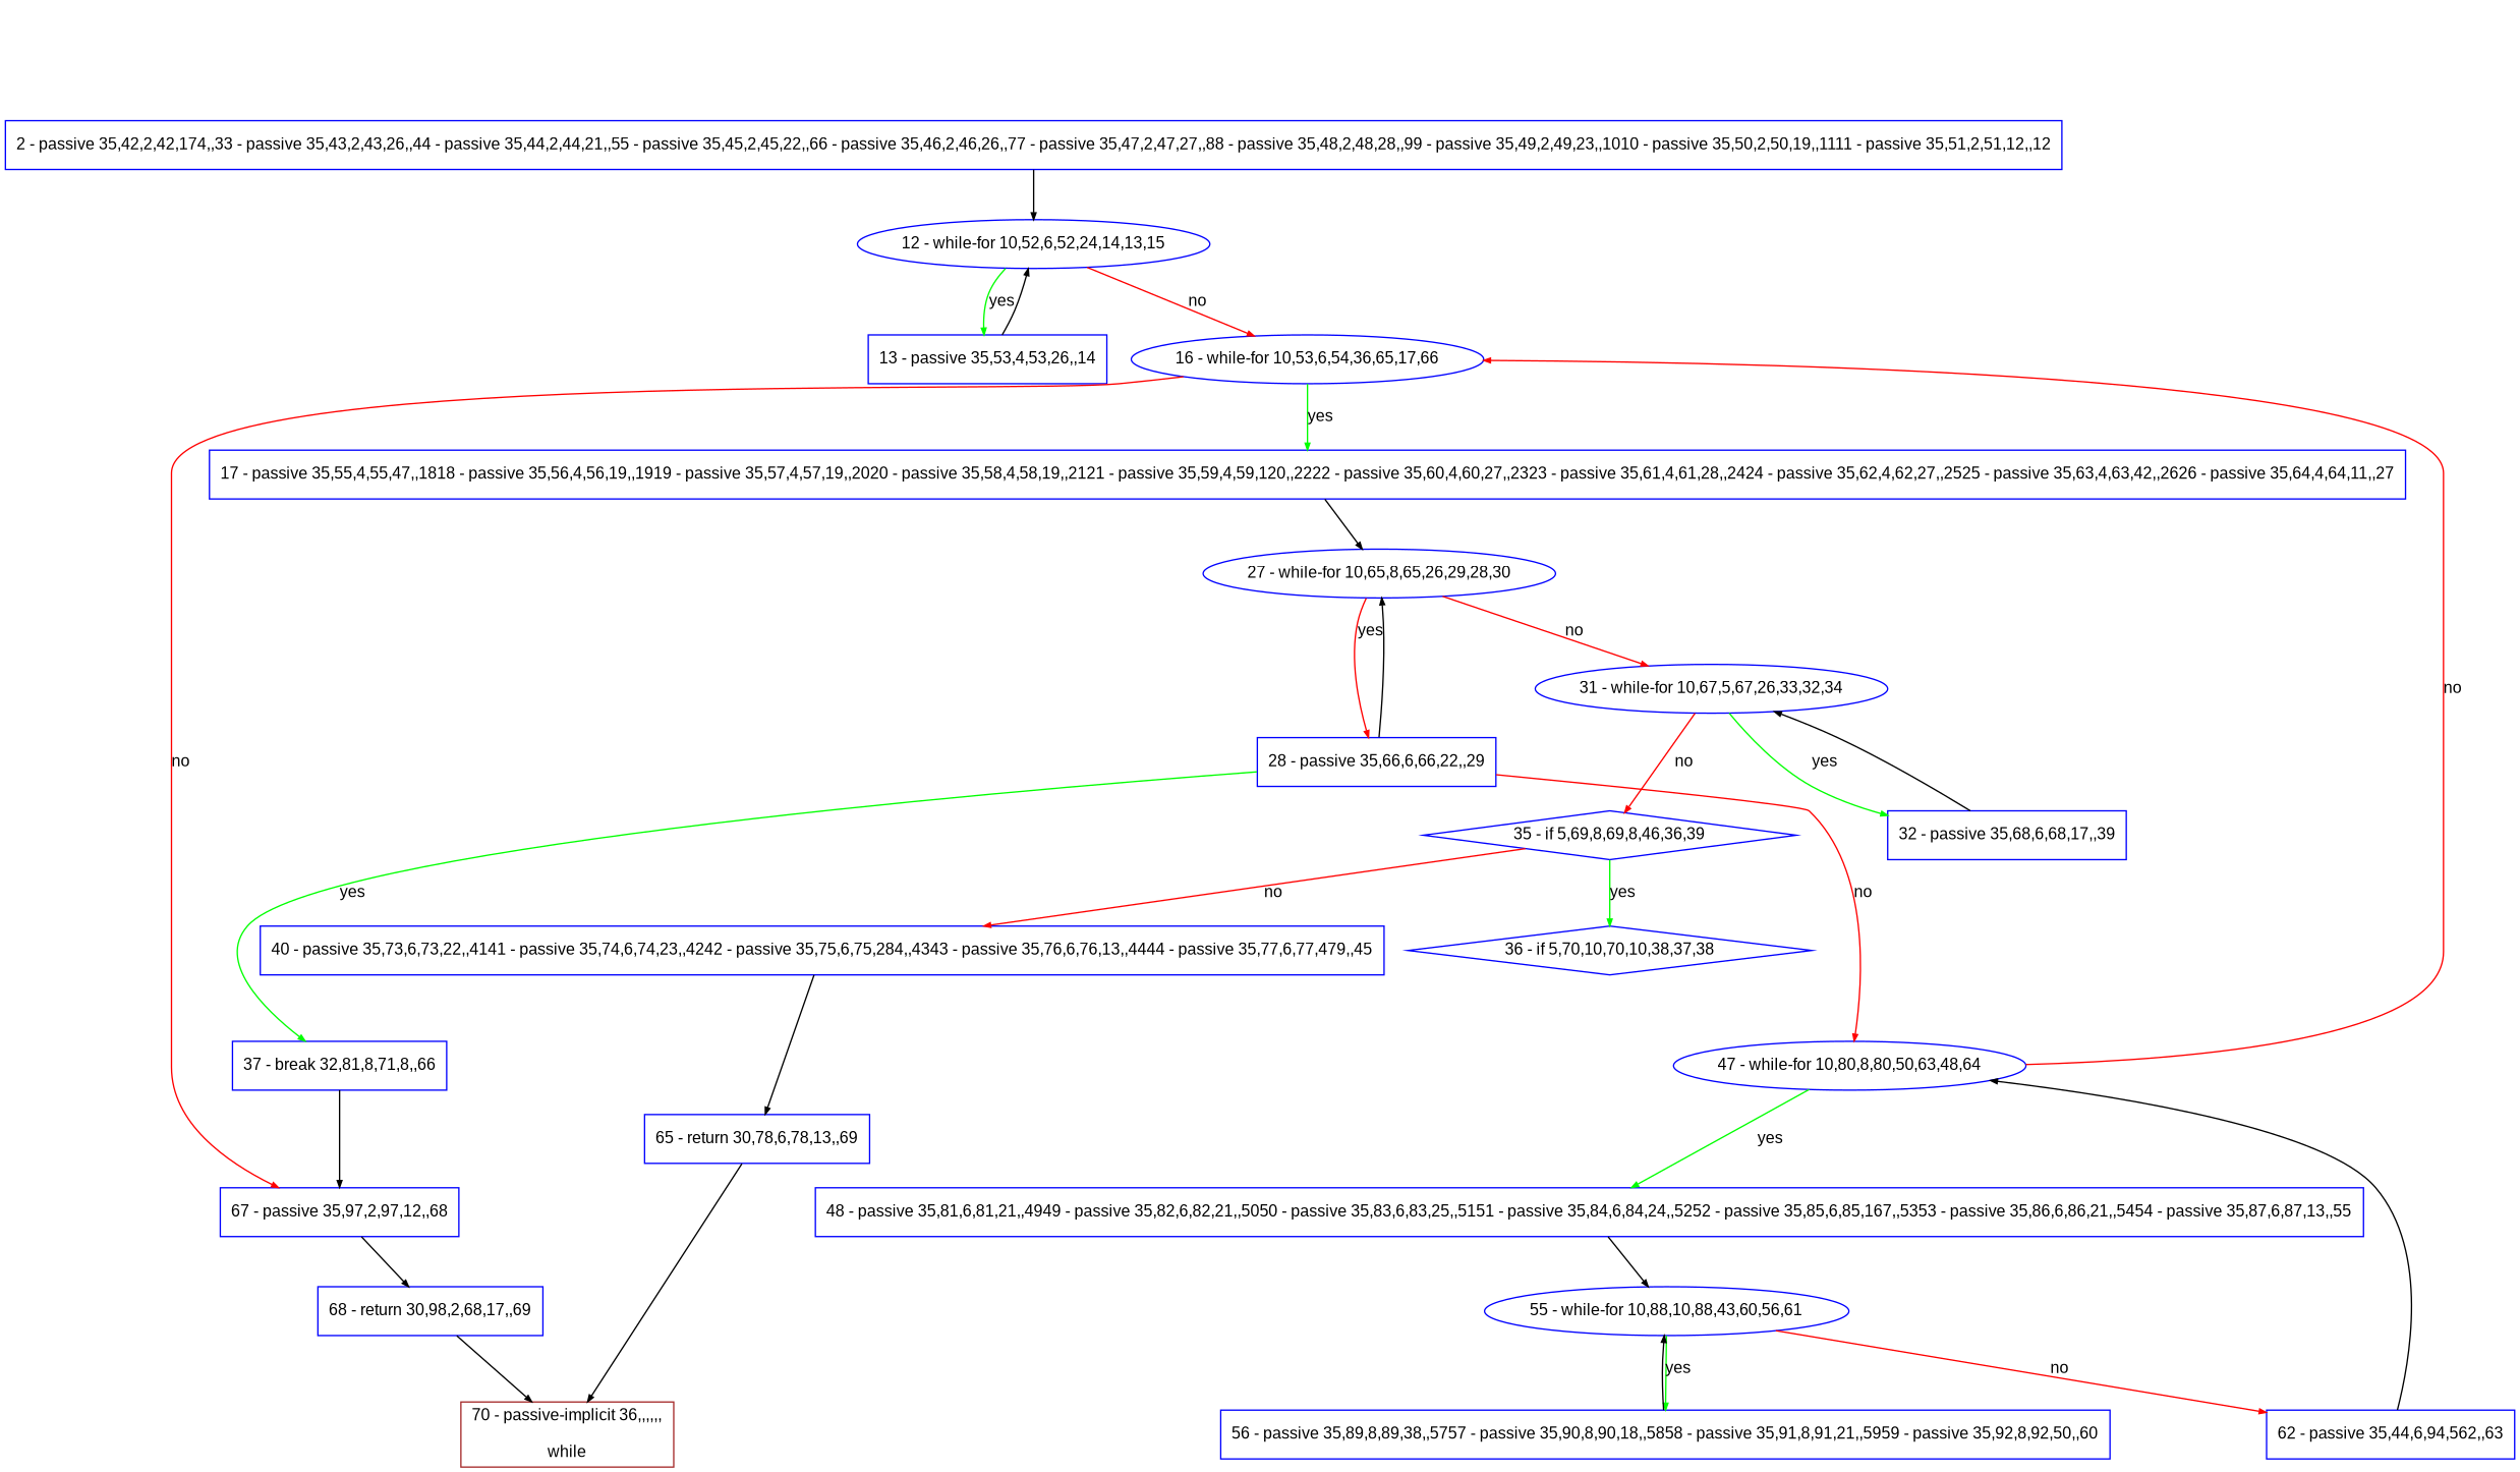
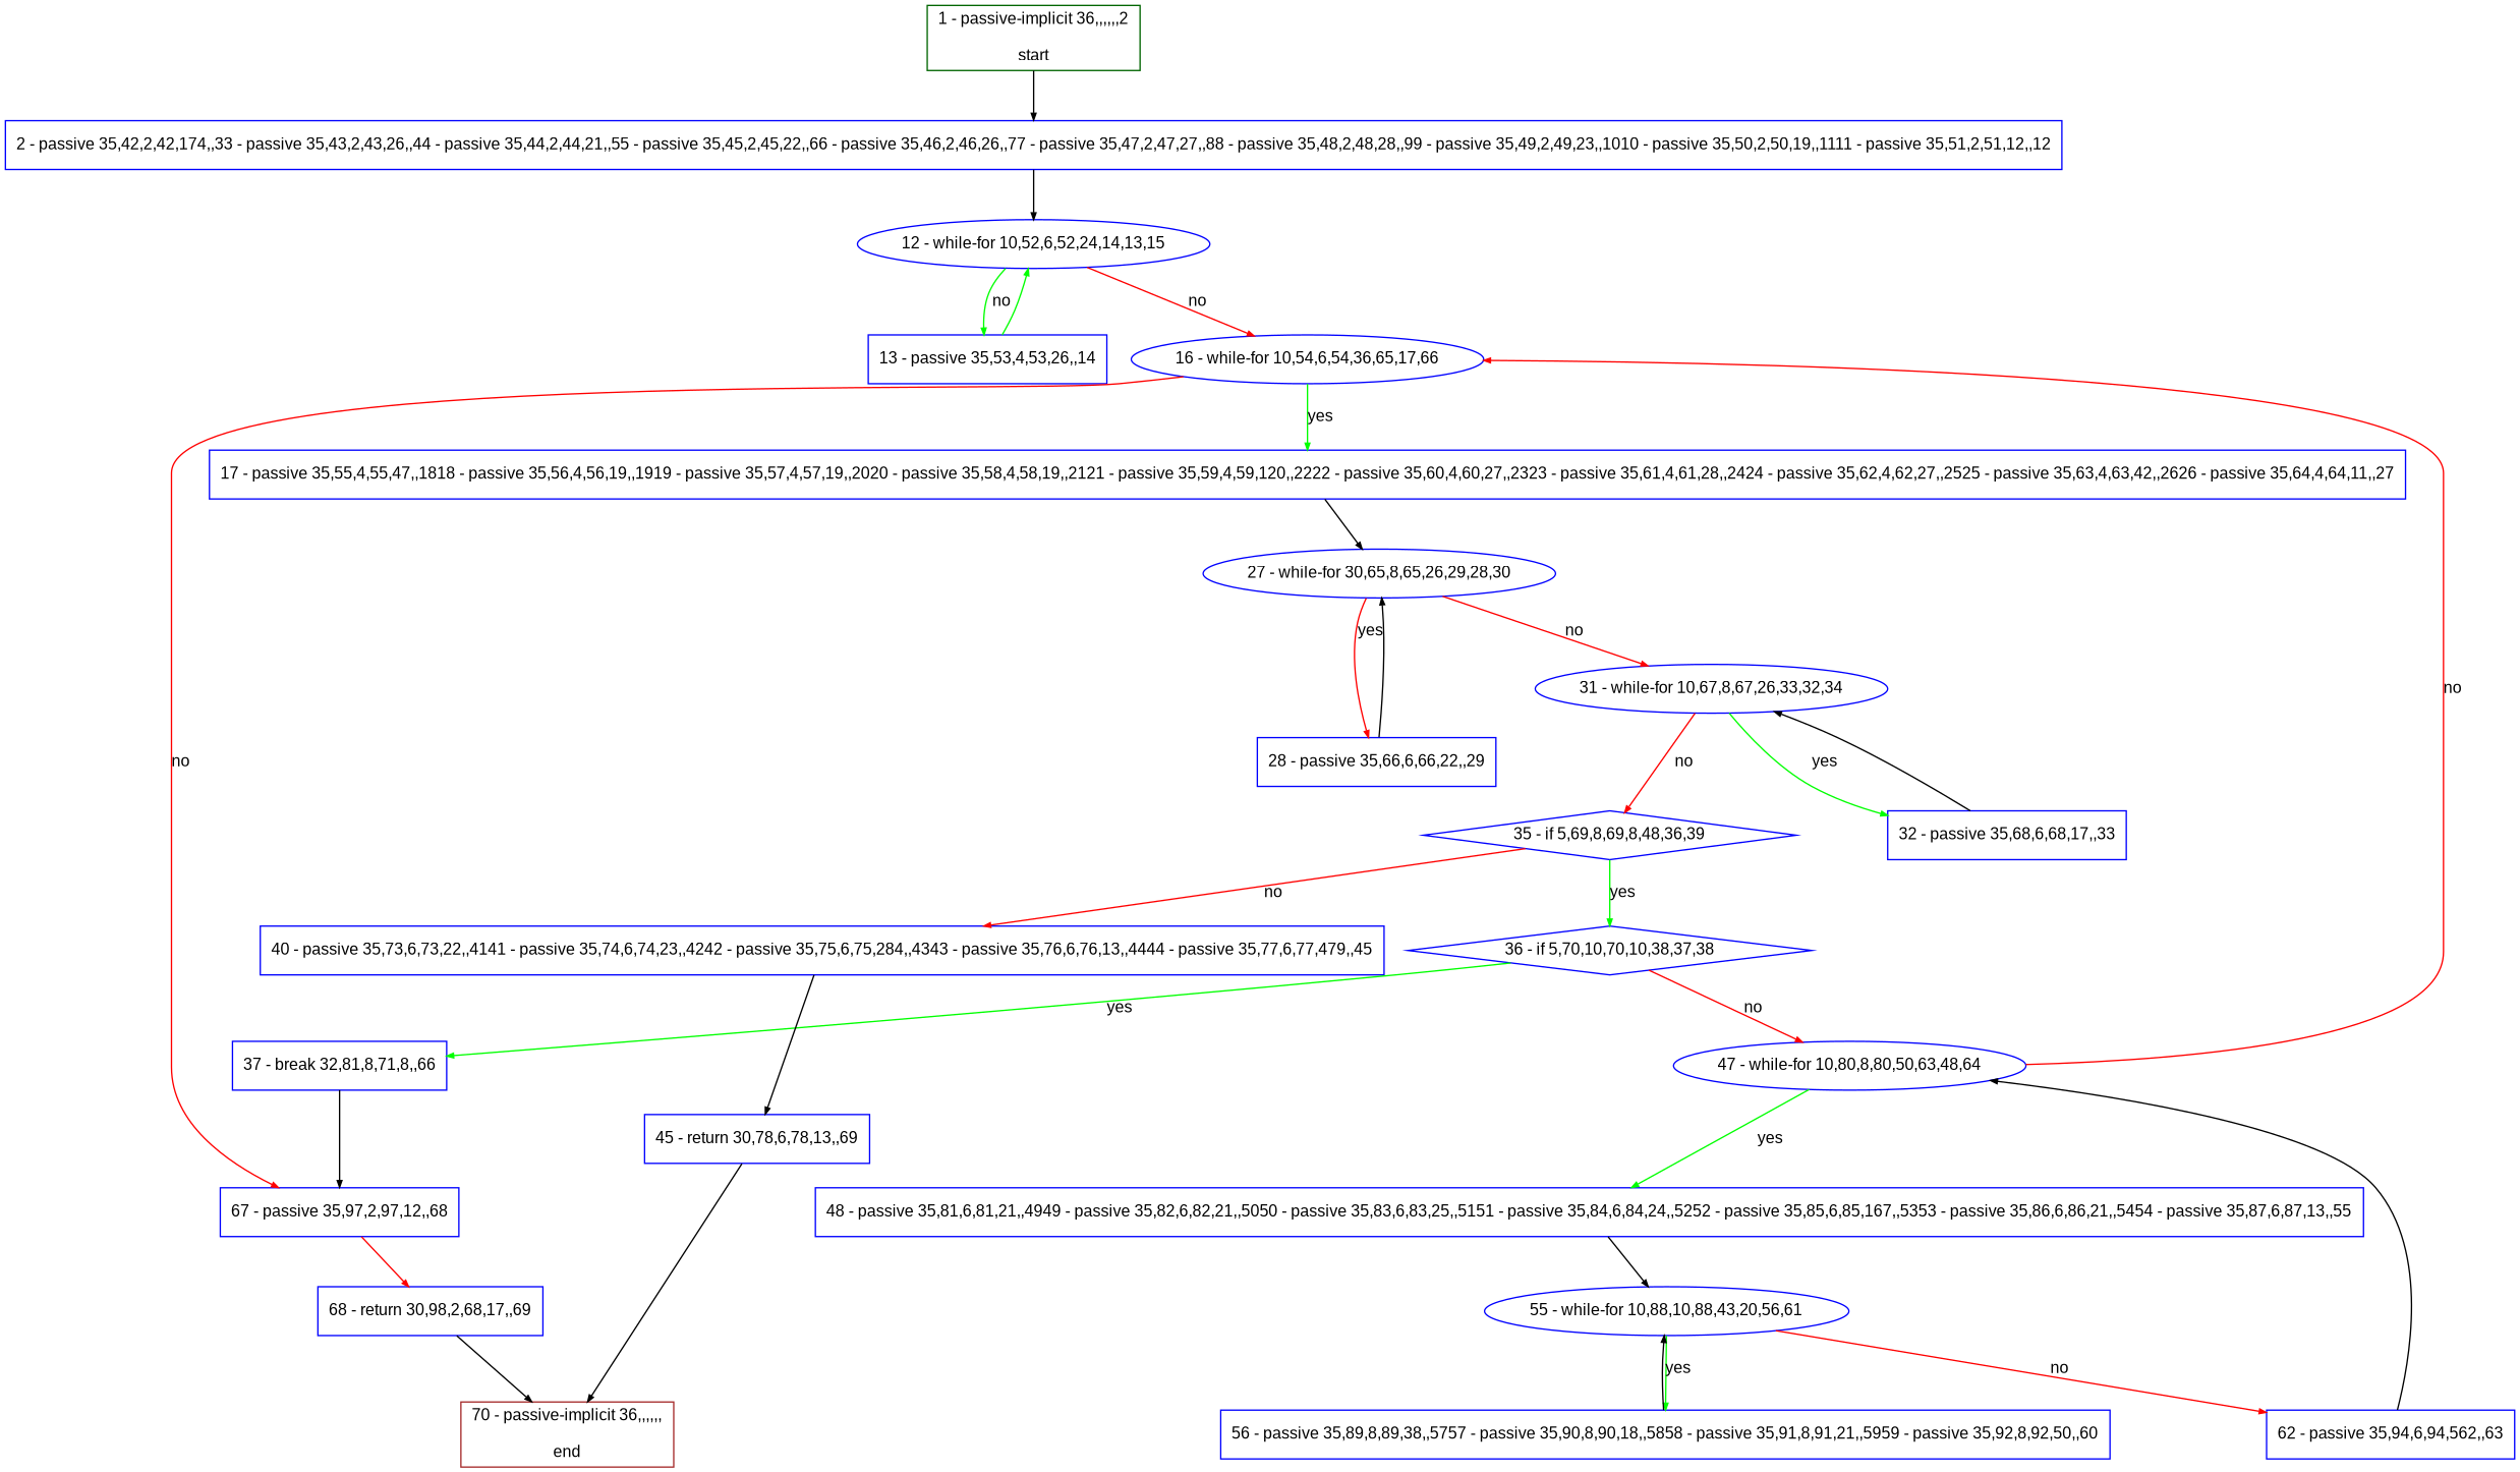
  digraph {
    bgcolor=white
    compound=true
    fillcolor="#FFFFCC"
    fontname=Arial
    fontsize=12
    pack=true
    packmode=clust
    style="rounded,filled"
    node [color="#0000ff" compound=true fillcolor="#ffffff" fixedsize=false fontname=Arial fontsize=12 node_initialized=no shape=box style=filled]
    edge [arrowhead=normal arrowsize=0.5 arrowtail=none color="#000000" compound=true dir=forward fontcolor=black fontname=Arial fontsize=12]
    n1 [label="2 - passive 35,42,2,42,174,,33 - passive 35,43,2,43,26,,44 - passive 35,44,2,44,21,,55 - passive 35,45,2,45,22,,66 - passive 35,46,2,46,26,,77 - passive 35,47,2,47,27,,88 - passive 35,48,2,48,28,,99 - passive 35,49,2,49,23,,1010 - passive 35,50,2,50,19,,1111 - passive 35,51,2,51,12,,12"]
    n2 [label="12 - while-for 10,52,6,52,24,14,13,15" shape=oval]
    n3 [label="13 - passive 35,53,4,53,26,,14"]
-   n4 [label="16 - while-for 10,53,6,54,36,65,17,66" shape=oval]
+   n4 [label="16 - while-for 10,54,6,54,36,65,17,66" shape=oval]
+   n5 [color="#006400" label="1 - passive-implicit 36,,,,,,2\n\nstart"]
    n6 [label="17 - passive 35,55,4,55,47,,1818 - passive 35,56,4,56,19,,1919 - passive 35,57,4,57,19,,2020 - passive 35,58,4,58,19,,2121 - passive 35,59,4,59,120,,2222 - passive 35,60,4,60,27,,2323 - passive 35,61,4,61,28,,2424 - passive 35,62,4,62,27,,2525 - passive 35,63,4,63,42,,2626 - passive 35,64,4,64,11,,27"]
    n7 [label="67 - passive 35,97,2,97,12,,68"]
-   n8 [label="27 - while-for 10,65,8,65,26,29,28,30" shape=oval]
+   n8 [label="27 - while-for 30,65,8,65,26,29,28,30" shape=oval]
    n9 [label="68 - return 30,98,2,68,17,,69"]
    n10 [label="28 - passive 35,66,6,66,22,,29"]
-   n11 [label="31 - while-for 10,67,5,67,26,33,32,34" shape=oval]
-   n12 [color="#a52a2a" label="70 - passive-implicit 36,,,,,,\n\nwhile"]
-   n13 [label="32 - passive 35,68,6,68,17,,39"]
-   n14 [label="35 - if 5,69,8,69,8,46,36,39" shape=diamond]
+   n11 [label="31 - while-for 10,67,8,67,26,33,32,34" shape=oval]
+   n12 [color="#a52a2a" label="70 - passive-implicit 36,,,,,,\n\nend"]
+   n13 [label="32 - passive 35,68,6,68,17,,33"]
+   n14 [label="35 - if 5,69,8,69,8,48,36,39" shape=diamond]
    n15 [label="36 - if 5,70,10,70,10,38,37,38" shape=diamond]
    n16 [label="40 - passive 35,73,6,73,22,,4141 - passive 35,74,6,74,23,,4242 - passive 35,75,6,75,284,,4343 - passive 35,76,6,76,13,,4444 - passive 35,77,6,77,479,,45"]
    n17 [label="37 - break 32,81,8,71,8,,66"]
    n18 [label="47 - while-for 10,80,8,80,50,63,48,64" shape=oval]
-   n19 [label="65 - return 30,78,6,78,13,,69"]
+   n19 [label="45 - return 30,78,6,78,13,,69"]
    n20 [label="48 - passive 35,81,6,81,21,,4949 - passive 35,82,6,82,21,,5050 - passive 35,83,6,83,25,,5151 - passive 35,84,6,84,24,,5252 - passive 35,85,6,85,167,,5353 - passive 35,86,6,86,21,,5454 - passive 35,87,6,87,13,,55"]
-   n21 [label="55 - while-for 10,88,10,88,43,60,56,61" shape=oval]
+   n21 [label="55 - while-for 10,88,10,88,43,20,56,61" shape=oval]
    n22 [label="56 - passive 35,89,8,89,38,,5757 - passive 35,90,8,90,18,,5858 - passive 35,91,8,91,21,,5959 - passive 35,92,8,92,50,,60"]
-   n23 [label="62 - passive 35,44,6,94,562,,63"]
+   n23 [label="62 - passive 35,94,6,94,562,,63"]
    n1 -> n2
-   n2 -> n3 [color="#00ff00" label=yes]
+   n2 -> n3 [color="#00ff00" label=no]
    n2 -> n4 [color="#ff0000" label=no]
-   n3 -> n2
+   n3 -> n2 [color="#00ff00"]
    n4 -> n6 [color="#00ff00" label=yes]
    n4 -> n7 [color="#ff0000" label=no]
+   n5 -> n1
    n6 -> n8
-   n7 -> n9
+   n7 -> n9 [color="#ff0000"]
    n8 -> n10 [color="#ff0000" label=yes]
    n8 -> n11 [color="#ff0000" label=no]
    n9 -> n12
    n10 -> n8
    n11 -> n13 [color="#00ff00" label=yes]
    n11 -> n14 [color="#ff0000" label=no]
    n13 -> n11
    n14 -> n15 [color="#00ff00" label=yes]
    n14 -> n16 [color="#ff0000" label=no]
-   n10 -> n17 [color="#00ff00" label=yes]
-   n10 -> n18 [color="#ff0000" label=no]
+   n15 -> n17 [color="#00ff00" label=yes]
+   n15 -> n18 [color="#ff0000" label=no]
    n16 -> n19
    n17 -> n7
    n18 -> n4 [color="#ff0000" label=no]
    n18 -> n20 [color="#00ff00" label=yes]
    n19 -> n12
    n20 -> n21
    n21 -> n22 [color="#00ff00" label=yes]
    n21 -> n23 [color="#ff0000" label=no]
    n22 -> n21
    n23 -> n18
  }
